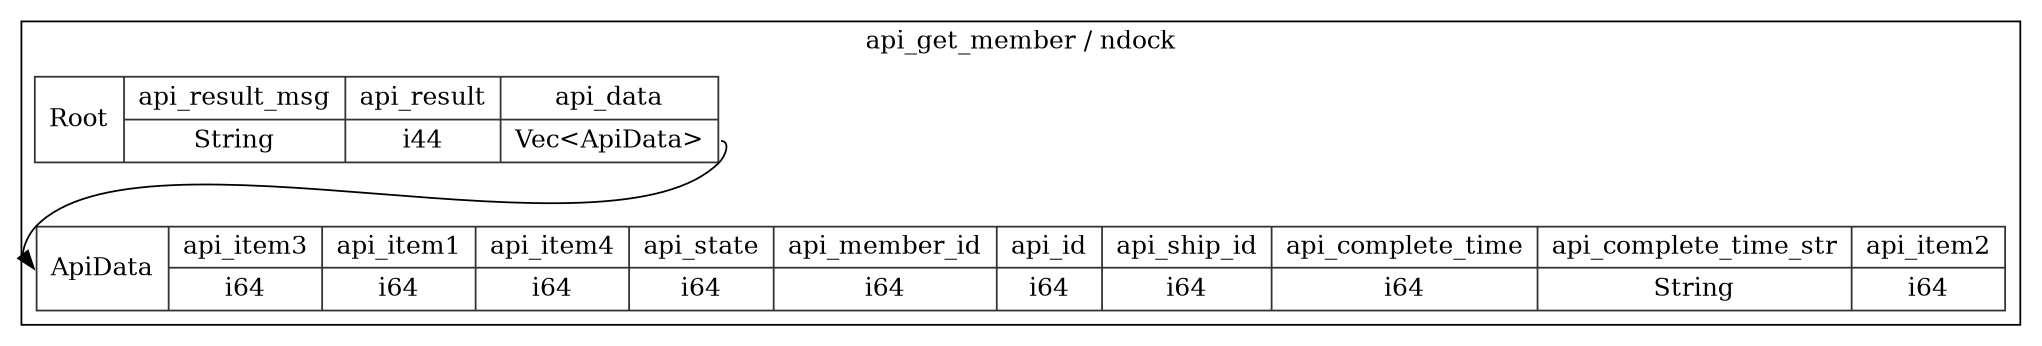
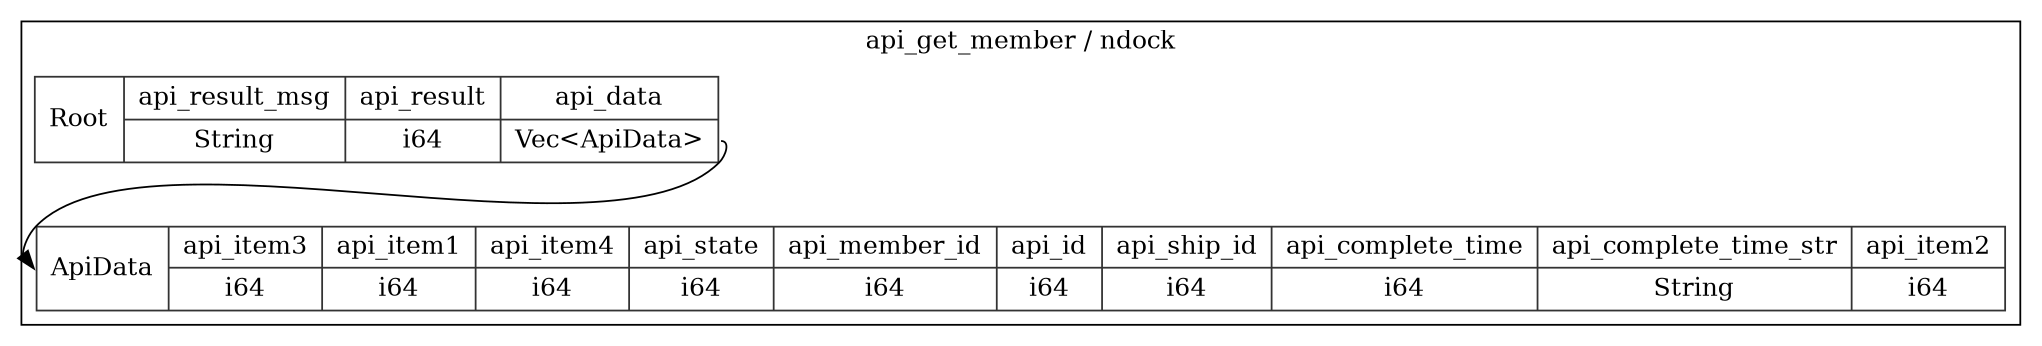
  digraph {
    rankdir=TB
    node [color=gray20 shape=record style=solid]
-   n1 [label="<Root> Root  | { api_result_msg | <api_result_msg> String } | { api_result | <api_result> i44 } | { api_data | <api_data> Vec\<ApiData\> }"]
+   n1 [label="<Root> Root  | { api_result_msg | <api_result_msg> String } | { api_result | <api_result> i64 } | { api_data | <api_data> Vec\<ApiData\> }"]
    n2 [label="<ApiData> ApiData  | { api_item3 | <api_item3> i64 } | { api_item1 | <api_item1> i64 } | { api_item4 | <api_item4> i64 } | { api_state | <api_state> i64 } | { api_member_id | <api_member_id> i64 } | { api_id | <api_id> i64 } | { api_ship_id | <api_ship_id> i64 } | { api_complete_time | <api_complete_time> i64 } | { api_complete_time_str | <api_complete_time_str> String } | { api_item2 | <api_item2> i64 }"]
    subgraph cluster_1 {
      label="api_get_member / ndock"
      n1
      n2
    }
    n1 -> n2 [headport="ApiData:w" tailport="api_data:e"]
  }
